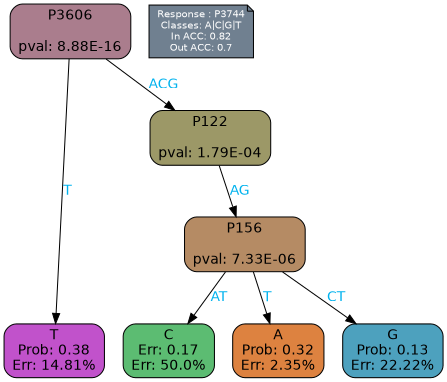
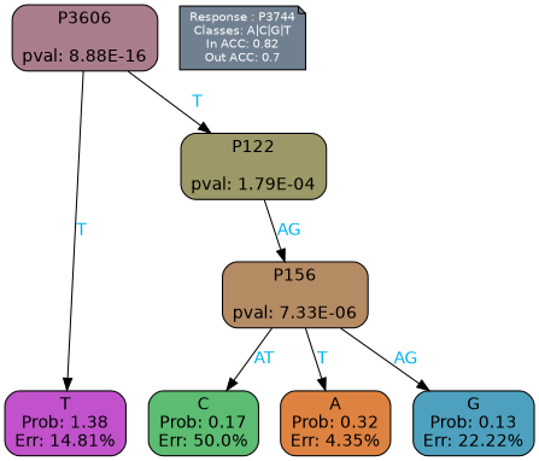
  digraph {
    ranksep=equally
    splines=polylines
    node [color=black fontname=helvetica shape=box style="filled, rounded"]
    edge [fontcolor=deepskyblue2 fontname=helvetica]
-   n1 [fillcolor="#5cbc72" label="C\nErr: 0.17\nErr: 50.0%"]
-   n2 [fillcolor="#dd8240" label="A\nProb: 0.32\nErr: 2.35%"]
+   n1 [fillcolor="#5cbc72" label="C\nProb: 0.17\nErr: 50.0%"]
+   n2 [fillcolor="#dd8240" label="A\nProb: 0.32\nErr: 4.35%"]
    n3 [fillcolor="#4da1be" label="G\nProb: 0.13\nErr: 22.22%"]
-   n4 [fillcolor="#c152cb" label="T\nProb: 0.38\nErr: 14.81%"]
+   n4 [fillcolor="#c152cb" label="T\nProb: 1.38\nErr: 14.81%"]
    n5 [align=left fillcolor=slategray fontcolor=white fontsize=10 label="Response : P3744\nClasses: A|C|G|T\nIn ACC: 0.82\nOut ACC: 0.7\n" shape=note style=filled]
    n6 [fillcolor="#aa7d8d" label="P3606\n\npval: 8.88E-16"]
    n7 [fillcolor="#9c9867" label="P122\n\npval: 1.79E-04"]
    n8 [fillcolor="#b58b64" label="P156\n\npval: 7.33E-06"]
    subgraph sub_1 {
      rank=same
      n1
      n2
      n3
      n4
    }
    subgraph sub_2 {
      rank=same
      n5
      n6
    }
    n6 -> n4 [label=T]
-   n6 -> n7 [label=ACG]
+   n6 -> n7 [label=T]
    n7 -> n8 [label=AG]
    n8 -> n1 [label=AT]
    n8 -> n2 [label=T]
-   n8 -> n3 [label=CT]
+   n8 -> n3 [label=AG]
  }
